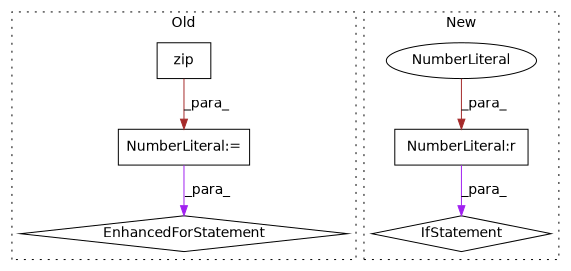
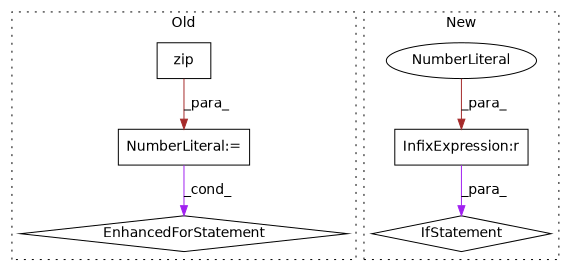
  digraph {
    fontname="DejaVu Sans"
    node [fontname="DejaVu Sans" l="77,2" s="5098,5205" shape=box]
    edge [color=brown fontname="DejaVu Sans"]
    n1 [a=32 l="4,1" label=zip s="5188,5204"]
    n2 [a=7 label="NumberLiteral:="]
    n3 [a=70 label=EnhancedForStatement shape=diamond]
    n4 [a=25 l="4,2" label=IfStatement s="5143,5161" shape=diamond]
-   n5 [a=27 l=4 label="NumberLiteral:r" s=5156]
+   n5 [a=27 l=4 label="InfixExpression:r" s=5156]
    n6 [a=34 l=1 label=NumberLiteral s=5160 shape=ellipse]
    subgraph cluster_1 {
      label=Old
      style=dotted
      n1
      n2
      n3
    }
    subgraph cluster_2 {
      label=New
      style=dotted
      n4
      n5
      n6
    }
    n1 -> n2 [label=_para_]
-   n2 -> n3 [color=purple label=_para_]
+   n2 -> n3 [color=purple label=_cond_]
    n5 -> n4 [color=purple label=_para_]
    n6 -> n5 [label=_para_]
  }
